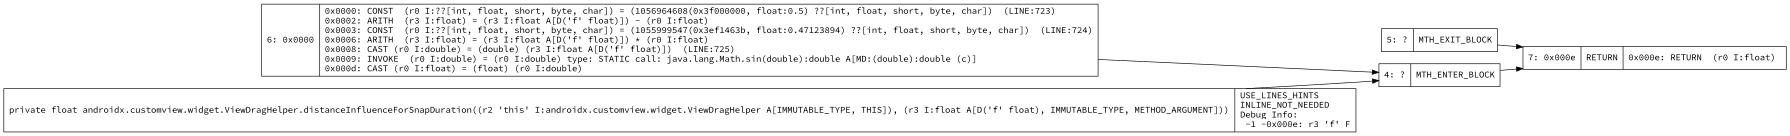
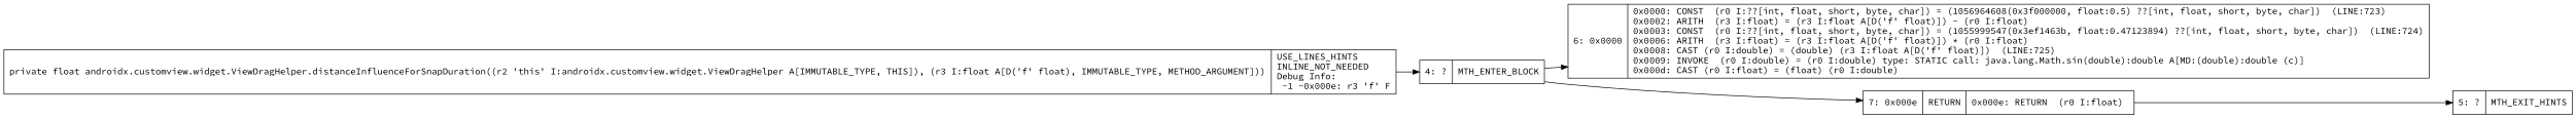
  digraph {
    fontname="Source Code Pro"
    rankdir=LR
    node [fontname="Source Code Pro" shape=record]
    edge [fontname="Source Code Pro"]
    n1 [label="{4\:\ ?|MTH_ENTER_BLOCK\l}"]
    n2 [label="{6\:\ 0x0000|0x0000: CONST  (r0 I:??[int, float, short, byte, char]) = (1056964608(0x3f000000, float:0.5) ??[int, float, short, byte, char])  (LINE:723)\l0x0002: ARITH  (r3 I:float) = (r3 I:float A[D('f' float)]) \- (r0 I:float) \l0x0003: CONST  (r0 I:??[int, float, short, byte, char]) = (1055999547(0x3ef1463b, float:0.47123894) ??[int, float, short, byte, char])  (LINE:724)\l0x0006: ARITH  (r3 I:float) = (r3 I:float A[D('f' float)]) * (r0 I:float) \l0x0008: CAST (r0 I:double) = (double) (r3 I:float A[D('f' float)])  (LINE:725)\l0x0009: INVOKE  (r0 I:double) = (r0 I:double) type: STATIC call: java.lang.Math.sin(double):double A[MD:(double):double (c)]\l0x000d: CAST (r0 I:float) = (float) (r0 I:double) \l}"]
    n3 [label="{7\:\ 0x000e|RETURN\l|0x000e: RETURN  (r0 I:float) \l}"]
-   n4 [label="{5\:\ ?|MTH_EXIT_BLOCK\l}"]
+   n4 [label="{5\:\ ?|MTH_EXIT_HINTS\l}"]
    n5 [label="{private float androidx.customview.widget.ViewDragHelper.distanceInfluenceForSnapDuration((r2 'this' I:androidx.customview.widget.ViewDragHelper A[IMMUTABLE_TYPE, THIS]), (r3 I:float A[D('f' float), IMMUTABLE_TYPE, METHOD_ARGUMENT]))  | USE_LINES_HINTS\lINLINE_NOT_NEEDED\lDebug Info:\l  \-1 \-0x000e: r3 'f' F\l}"]
-   n2 -> n1
+   n1 -> n2
    n1 -> n3
-   n4 -> n3
+   n3 -> n4
    n5 -> n1
  }
